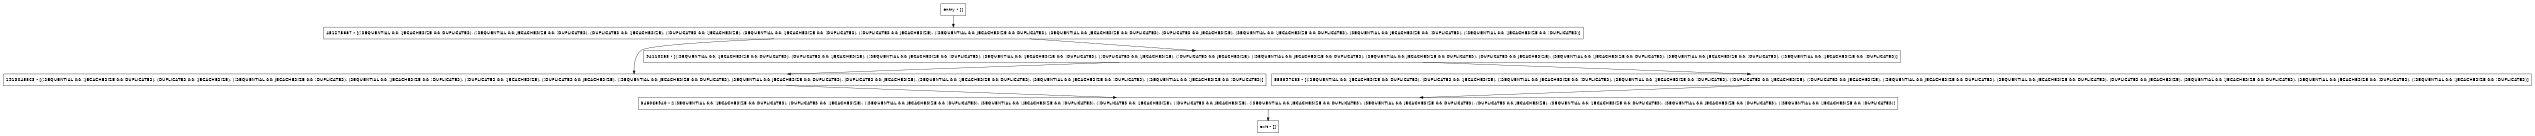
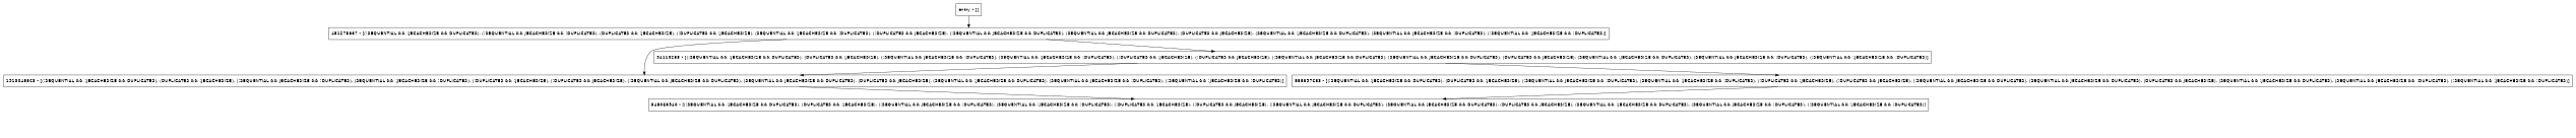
  digraph {
    fontname="DejaVu Sans"
    node [shape=record fontname="DejaVu Sans"]
    edge [fontname="DejaVu Sans"]
    n1 [label="entry - []"]
    n2 [label="451275887 - [(!SEQUENTIAL && !JECACHESIZE && DUPLICATES), (!SEQUENTIAL && JECACHESIZE && !DUPLICATES), (DUPLICATES && !JECACHESIZE), (!DUPLICATES && !JECACHESIZE), (SEQUENTIAL && !JECACHESIZE && !DUPLICATES), (!DUPLICATES && JECACHESIZE), (!SEQUENTIAL && JECACHESIZE && DUPLICATES), (SEQUENTIAL && JECACHESIZE && DUPLICATES), (DUPLICATES && JECACHESIZE), (SEQUENTIAL && !JECACHESIZE && DUPLICATES), (SEQUENTIAL && JECACHESIZE && !DUPLICATES), (!SEQUENTIAL && !JECACHESIZE && !DUPLICATES)]"]
-   n3 [label="exit - []"]
    n4 [label="345068940 - [(!SEQUENTIAL && !JECACHESIZE && DUPLICATES), (DUPLICATES && !JECACHESIZE), (!SEQUENTIAL && JECACHESIZE && !DUPLICATES), (SEQUENTIAL && !JECACHESIZE && !DUPLICATES), (!DUPLICATES && !JECACHESIZE), (!DUPLICATES && JECACHESIZE), (!SEQUENTIAL && JECACHESIZE && DUPLICATES), (SEQUENTIAL && JECACHESIZE && DUPLICATES), (DUPLICATES && JECACHESIZE), (SEQUENTIAL && !JECACHESIZE && DUPLICATES), (SEQUENTIAL && JECACHESIZE && !DUPLICATES), (!SEQUENTIAL && !JECACHESIZE && !DUPLICATES)]"]
    n5 [label="94110253 - [(!SEQUENTIAL && !JECACHESIZE && DUPLICATES), (DUPLICATES && !JECACHESIZE), (!SEQUENTIAL && JECACHESIZE && !DUPLICATES), (SEQUENTIAL && !JECACHESIZE && !DUPLICATES), (!DUPLICATES && !JECACHESIZE), (!DUPLICATES && JECACHESIZE), (!SEQUENTIAL && JECACHESIZE && DUPLICATES), (SEQUENTIAL && JECACHESIZE && DUPLICATES), (DUPLICATES && JECACHESIZE), (SEQUENTIAL && !JECACHESIZE && DUPLICATES), (SEQUENTIAL && JECACHESIZE && !DUPLICATES), (!SEQUENTIAL && !JECACHESIZE && !DUPLICATES)]"]
    n6 [label="1913045863 - [(!SEQUENTIAL && !JECACHESIZE && DUPLICATES), (DUPLICATES && !JECACHESIZE), (!SEQUENTIAL && JECACHESIZE && !DUPLICATES), (SEQUENTIAL && !JECACHESIZE && !DUPLICATES), (!DUPLICATES && !JECACHESIZE), (!DUPLICATES && JECACHESIZE), (!SEQUENTIAL && JECACHESIZE && DUPLICATES), (SEQUENTIAL && JECACHESIZE && DUPLICATES), (DUPLICATES && JECACHESIZE), (SEQUENTIAL && !JECACHESIZE && DUPLICATES), (SEQUENTIAL && JECACHESIZE && !DUPLICATES), (!SEQUENTIAL && !JECACHESIZE && !DUPLICATES)]"]
    n7 [label="555897683 - [(!SEQUENTIAL && !JECACHESIZE && DUPLICATES), (DUPLICATES && !JECACHESIZE), (!SEQUENTIAL && JECACHESIZE && !DUPLICATES), (SEQUENTIAL && !JECACHESIZE && !DUPLICATES), (!DUPLICATES && !JECACHESIZE), (!DUPLICATES && JECACHESIZE), (!SEQUENTIAL && JECACHESIZE && DUPLICATES), (SEQUENTIAL && JECACHESIZE && DUPLICATES), (DUPLICATES && JECACHESIZE), (SEQUENTIAL && !JECACHESIZE && DUPLICATES), (SEQUENTIAL && JECACHESIZE && !DUPLICATES), (!SEQUENTIAL && !JECACHESIZE && !DUPLICATES)]"]
    n1 -> n2
    n2 -> n5
    n2 -> n6
-   n4 -> n3
    n5 -> n6
    n5 -> n7
    n6 -> n4
    n7 -> n4
  }
